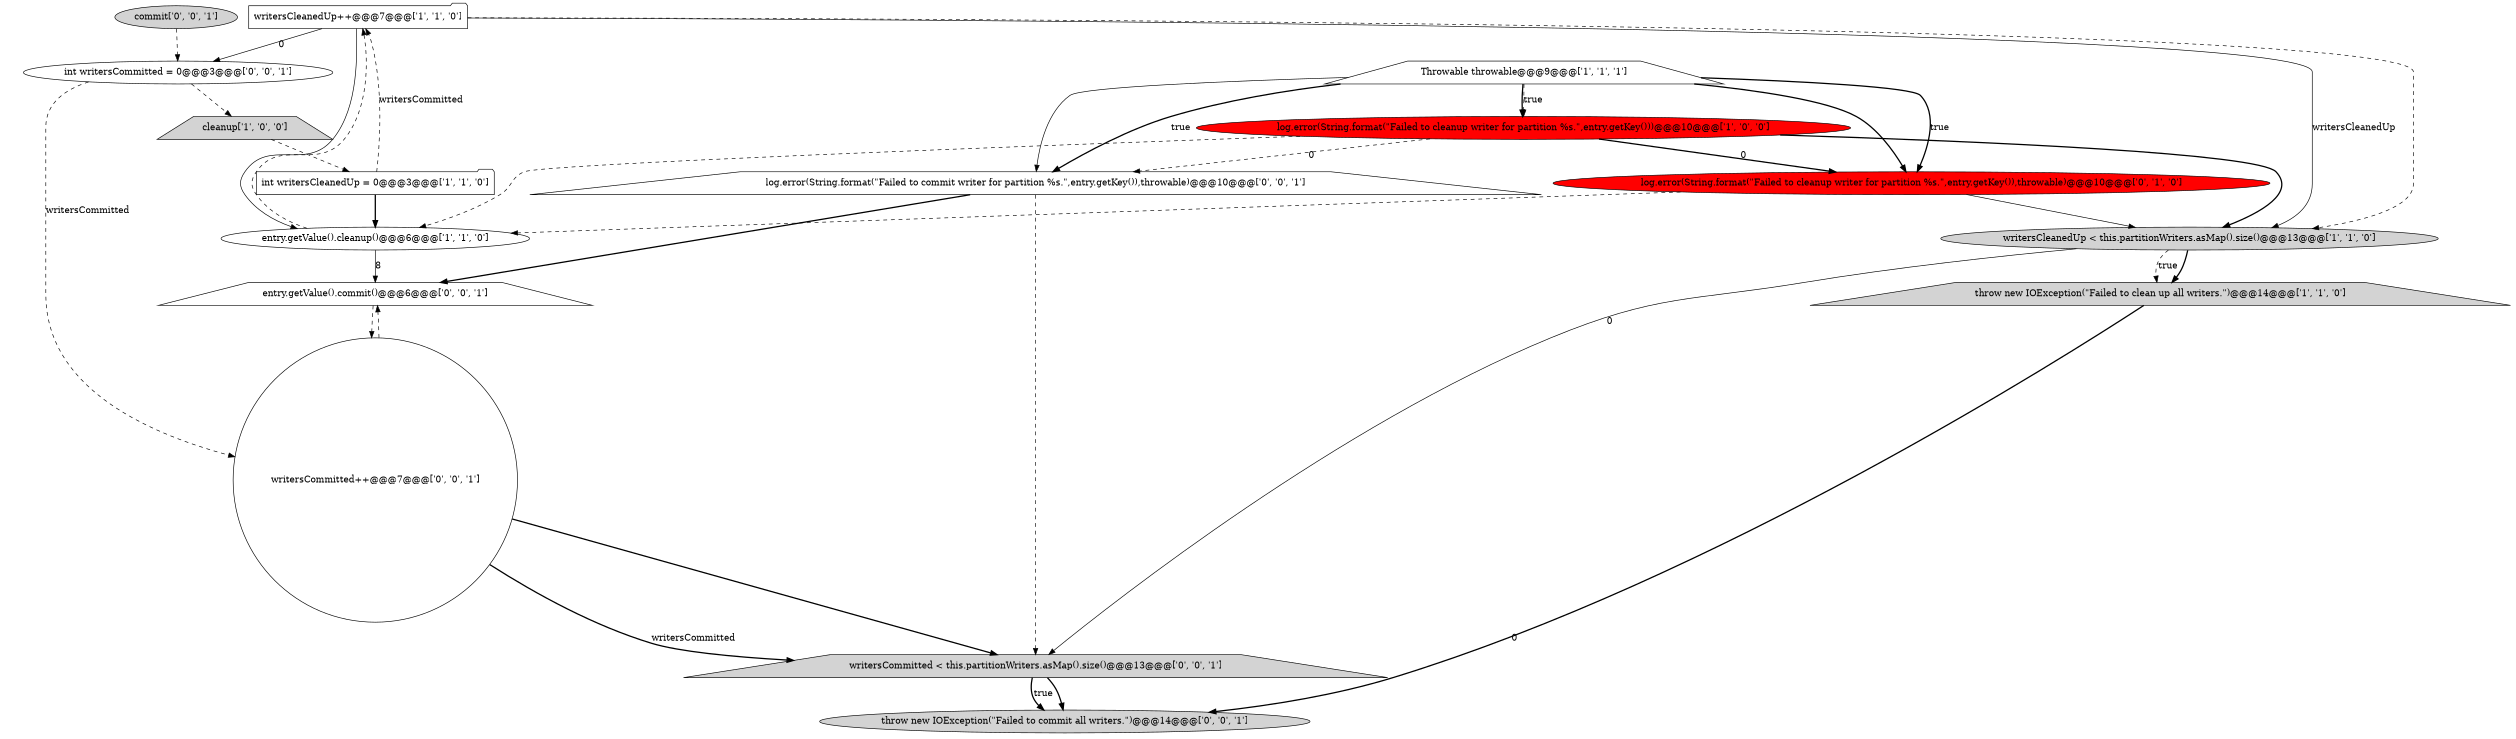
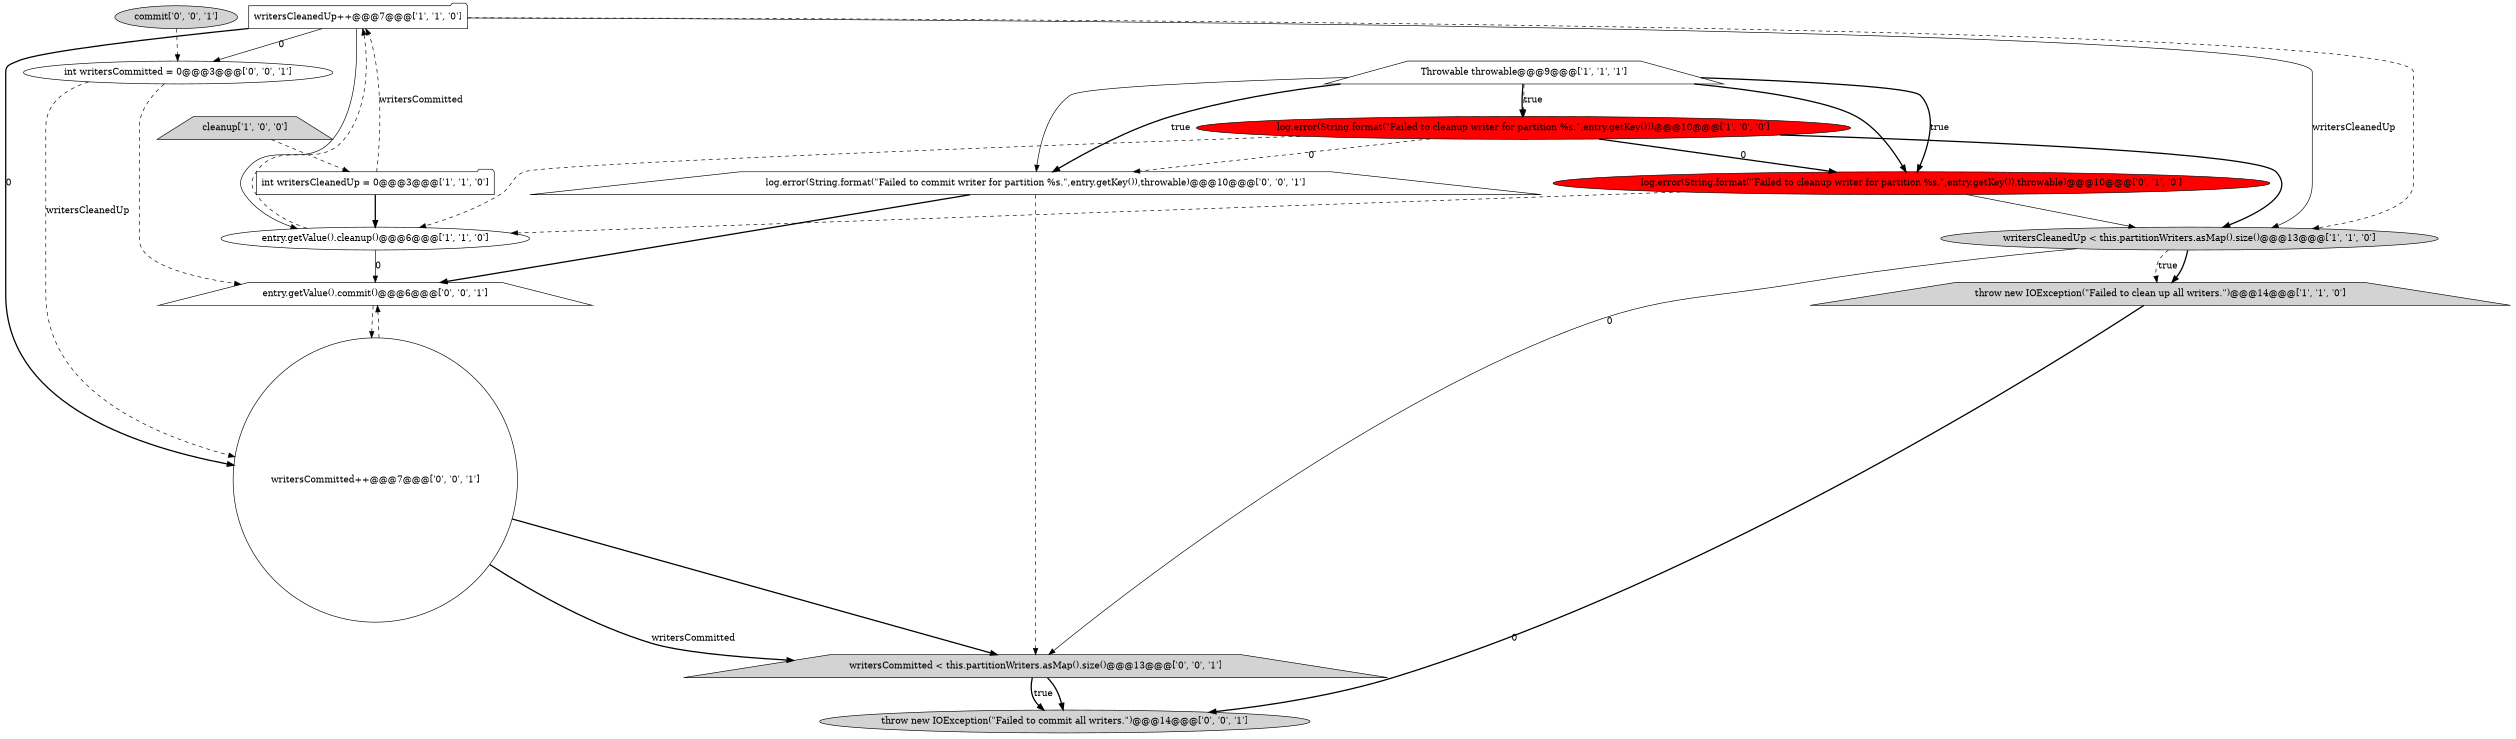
  digraph {
    node [fillcolor=white shape=ellipse style=filled]
    edge [style=bold]
    n1 [label="writersCleanedUp++@@@7@@@['1', '1', '0']" shape=folder]
    n2 [label="entry.getValue().cleanup()@@@6@@@['1', '1', '0']"]
    n3 [label="writersCommitted++@@@7@@@['0', '0', '1']" shape=circle]
    n4 [fillcolor=lightgray label="writersCleanedUp < this.partitionWriters.asMap().size()@@@13@@@['1', '1', '0']"]
    n5 [label="int writersCommitted = 0@@@3@@@['0', '0', '1']"]
    n6 [label="entry.getValue().commit()@@@6@@@['0', '0', '1']" shape=trapezium]
    n7 [fillcolor=lightgray label="writersCommitted < this.partitionWriters.asMap().size()@@@13@@@['0', '0', '1']" shape=trapezium]
    n8 [fillcolor=lightgray label="throw new IOException(\"Failed to clean up all writers.\")@@@14@@@['1', '1', '0']" shape=trapezium]
    n9 [fillcolor=lightgray label="throw new IOException(\"Failed to commit all writers.\")@@@14@@@['0', '0', '1']"]
    n10 [fillcolor=lightgray label="cleanup['1', '0', '0']" shape=trapezium]
    n11 [label="int writersCleanedUp = 0@@@3@@@['1', '1', '0']" shape=folder]
    n12 [fillcolor=lightgray label="commit['0', '0', '1']"]
    n13 [fillcolor=red label="log.error(String.format(\"Failed to cleanup writer for partition %s.\",entry.getKey()),throwable)@@@10@@@['0', '1', '0']"]
    n14 [label="log.error(String.format(\"Failed to commit writer for partition %s.\",entry.getKey()),throwable)@@@10@@@['0', '0', '1']" shape=trapezium]
    n15 [fillcolor=red label="log.error(String.format(\"Failed to cleanup writer for partition %s.\",entry.getKey()))@@@10@@@['1', '0', '0']"]
    n16 [label="Throwable throwable@@@9@@@['1', '1', '1']" shape=trapezium]
    n1 -> n2 [style=solid]
+   n1 -> n3 [label=0]
    n1 -> n4 [label=writersCleanedUp style=solid]
    n1 -> n4 [style=dashed]
    n1 -> n5 [label=0 style=solid]
    n2 -> n1 [style=dashed]
-   n2 -> n6 [label=8 style=solid]
+   n2 -> n6 [label=0 style=solid]
    n3 -> n6 [style=dashed]
    n3 -> n7 [label=writersCommitted]
    n3 -> n7
    n4 -> n7 [label=0 style=solid]
    n4 -> n8
    n4 -> n8 [label=true style=dashed]
-   n5 -> n3 [label=writersCommitted style=dashed]
-   n5 -> n10 [style=dashed]
+   n5 -> n3 [label=writersCleanedUp style=dashed]
+   n5 -> n6 [style=dashed]
    n6 -> n3 [style=dashed]
    n7 -> n9
    n7 -> n9 [label=true]
    n8 -> n9 [label=0]
    n10 -> n11 [style=dashed]
    n11 -> n1 [label=writersCommitted style=dashed]
    n11 -> n2
    n12 -> n5 [style=dashed]
    n13 -> n2 [style=dashed]
    n13 -> n4 [style=solid]
    n14 -> n6
    n14 -> n7 [style=dashed]
    n15 -> n2 [style=dashed]
    n15 -> n4
    n15 -> n13 [label=0]
    n15 -> n14 [label=0 style=dashed]
    n16 -> n13 [label=true]
    n16 -> n13
    n16 -> n14 [style=solid]
    n16 -> n14 [label=true]
    n16 -> n15 [label=true style=dashed]
    n16 -> n15
  }
